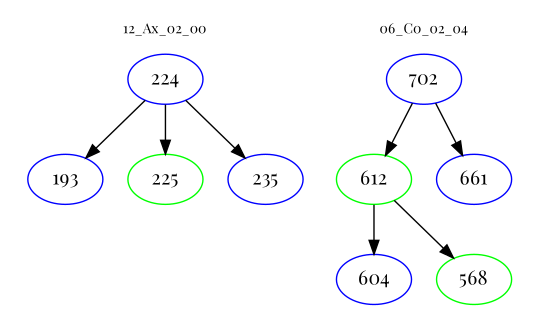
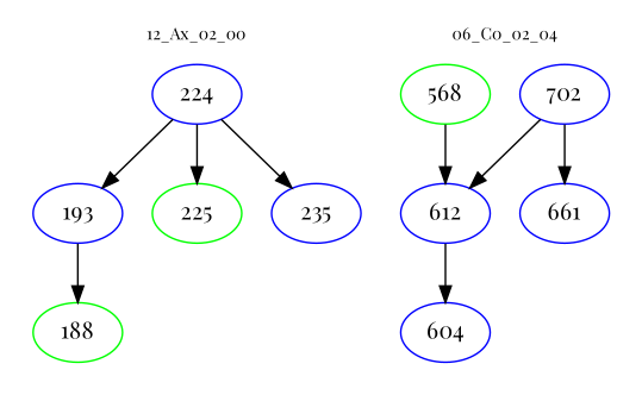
  digraph {
    fontname="Playfair Display"
    node [color=blue fontname="Playfair Display"]
    edge [color=black fontname="Playfair Display"]
    n1 [label=224]
    n2 [label=193]
    n3 [color=green label=225]
    n4 [label=235]
-   n6 [color=green label=612]
+   n5 [color=green label=188]
+   n6 [label=612]
    n7 [label=604]
    n8 [label=702]
    n9 [color=green label=568]
    n10 [label=661]
    subgraph cluster_1 {
      color=white
      fontsize=10
      label="12_Ax_02_00"
      n1
      n2
      n3
      n4
+     n5
    }
    subgraph cluster_2 {
      color=white
      fontsize=10
      label="06_C0_02_04"
      n6
      n7
      n8
      n9
      n10
    }
    n1 -> n2
    n1 -> n3
    n1 -> n4
+   n2 -> n5
    n6 -> n7
-   n6 -> n9
+   n9 -> n6
    n8 -> n6
    n8 -> n10
  }
